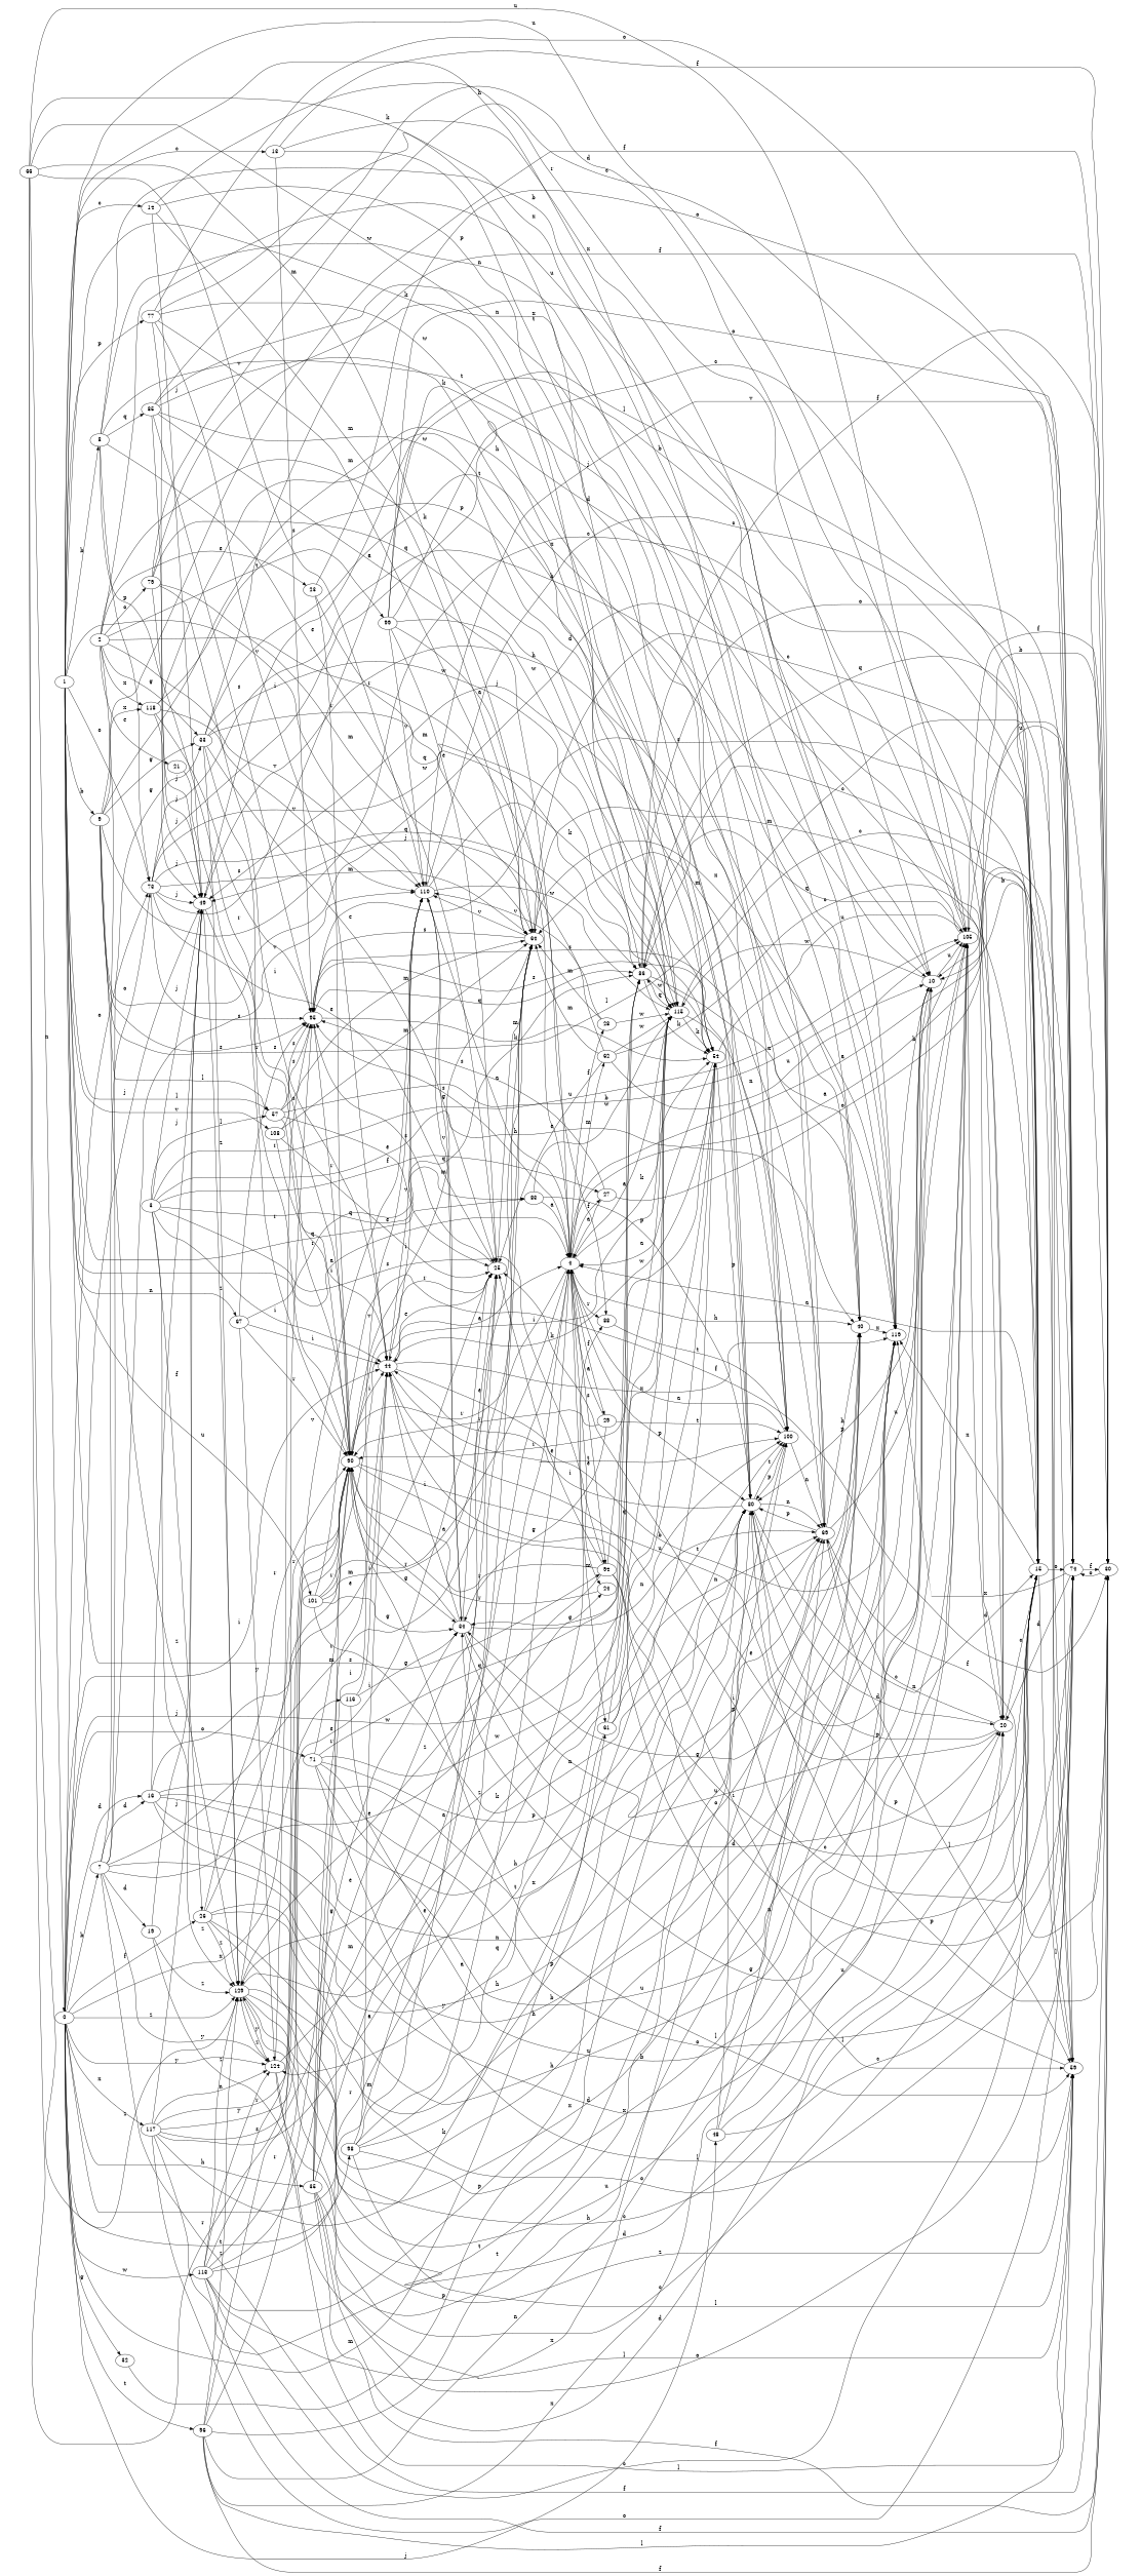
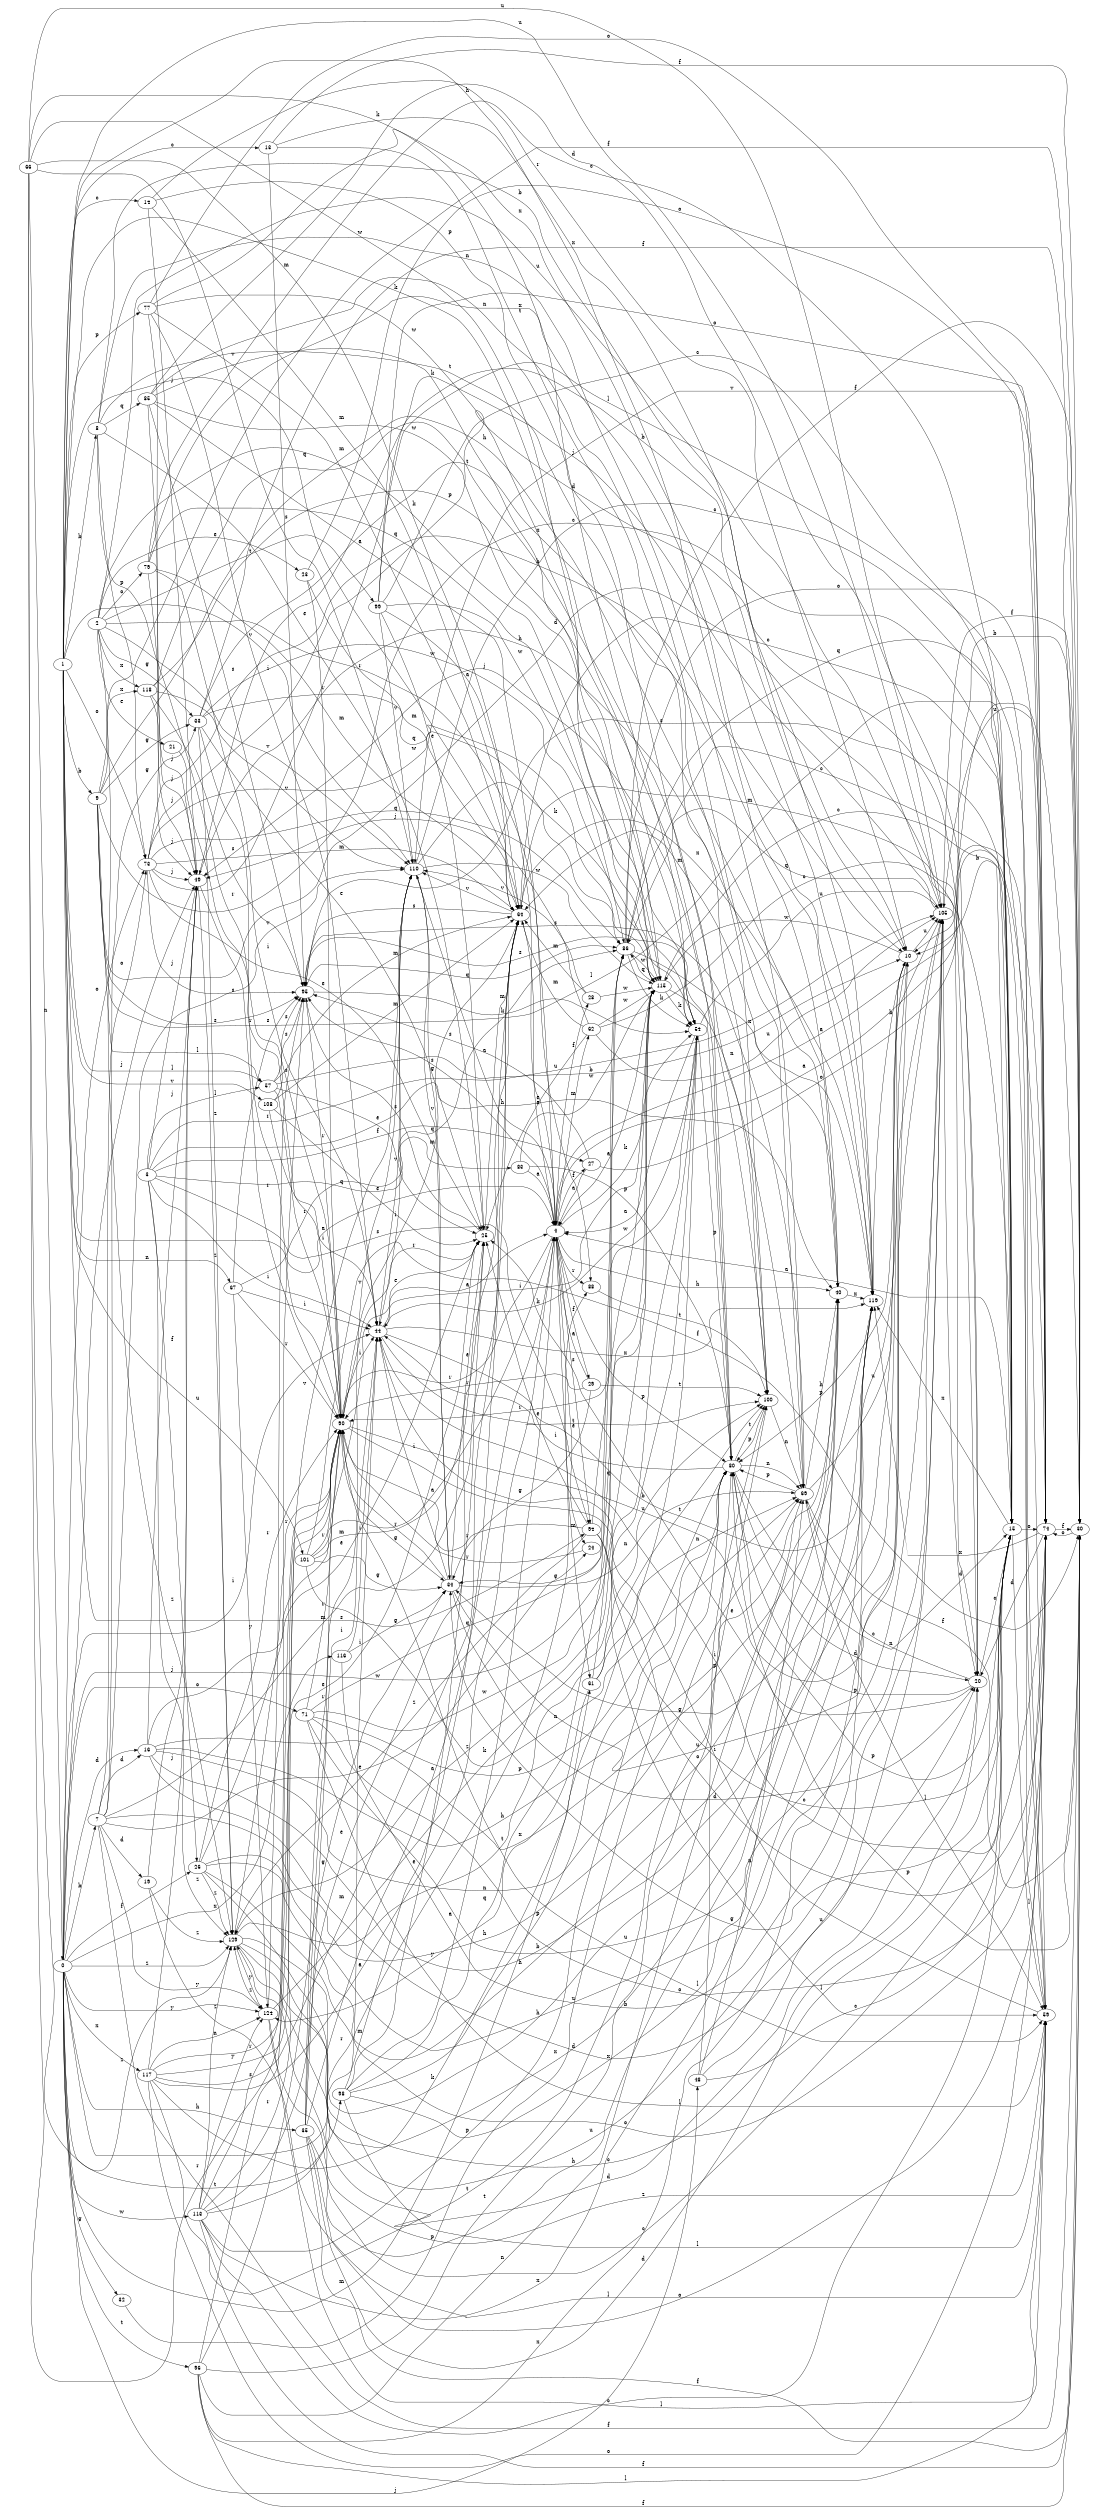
  strict digraph {
    rankdir=LR
    0
    7
    16
    26
    32
    35
    44
    48
    49
    61
    71
    73
    88
    96
    98
    113
    115
    116
    117
    124
    129
    40
    110
    33
    24
    19
    30
    64
    10
    69
    20
    119
    105
    90
    25
    15
    74
    80
    4
    54
    100
    86
    66
    59
    95
    34
    1
    8
    9
    13
    14
    57
    67
    77
    83
    94
    101
    108
    27
    28
    29
    62
    85
    118
    2
    21
    23
    79
    99
    3
    0 -> 7 [label=b]
    0 -> 16 [label=d]
    0 -> 26 [label=f]
    0 -> 32 [label=g]
    0 -> 35 [label=h]
    0 -> 44 [label=i]
    0 -> 48 [label=j]
    0 -> 49 [label=j]
    0 -> 61 [label=m]
    0 -> 71 [label=o]
    0 -> 73 [label=o]
    0 -> 88 [label=r]
    0 -> 96 [label=t]
    0 -> 98 [label=t]
    0 -> 113 [label=w]
    0 -> 115 [label=w]
    0 -> 116 [label=x]
    0 -> 117 [label=x]
    0 -> 124 [label=y]
    0 -> 129 [label=z]
    7 -> 16 [label=d]
    7 -> 73 [label=o]
    7 -> 124 [label=y]
    7 -> 40 [label=h]
    7 -> 110 [label=v]
    7 -> 33 [label=g]
    7 -> 24 [label=e]
    7 -> 19 [label=d]
    7 -> 30 [label=f]
    7 -> 64 [label=m]
    16 -> 49 [label=j]
    16 -> 40 [label=h]
    16 -> 64 [label=m]
    16 -> 10 [label=b]
    16 -> 69 [label=n]
    16 -> 20 [label=d]
    16 -> 119 [label=x]
    26 -> 129 [label=z]
    26 -> 40 [label=h]
    26 -> 105 [label=u]
    26 -> 90 [label=r]
    26 -> 25 [label=e]
    26 -> 15 [label=c]
    26 -> 74 [label=o]
    32 -> 80 [label=p]
    35 -> 44 [label=i]
    35 -> 40 [label=h]
    35 -> 110 [label=v]
    35 -> 30 [label=f]
    35 -> 20 [label=d]
    35 -> 90 [label=r]
    35 -> 74 [label=o]
    35 -> 4 [label=a]
    44 -> 110 [label=v]
    44 -> 10 [label=b]
    44 -> 119 [label=x]
    44 -> 4 [label=a]
    44 -> 54 [label=k]
    44 -> 100 [label=t]
    48 -> 69 [label=n]
    48 -> 105 [label=u]
    48 -> 15 [label=c]
    48 -> 80 [label=p]
    49 -> 129 [label=z]
    49 -> 40 [label=h]
    49 -> 90 [label=r]
    61 -> 124 [label=y]
    61 -> 69 [label=n]
    61 -> 100 [label=t]
    61 -> 86 [label=q]
    71 -> 115 [label=w]
    71 -> 105 [label=u]
    71 -> 90 [label=r]
    71 -> 74 [label=o]
    71 -> 80 [label=p]
    71 -> 86 [label=q]
    71 -> 59 [label=l]
    73 -> 49 [label=j]
    73 -> 115 [label=w]
    73 -> 64 [label=m]
    73 -> 10 [label=b]
    73 -> 20 [label=d]
    73 -> 25 [label=e]
    73 -> 86 [label=q]
    73 -> 59 [label=l]
    73 -> 95 [label=s]
    88 -> 100 [label=t]
-   96 -> 129 [label=z]
    96 -> 110 [label=v]
    96 -> 30 [label=f]
    96 -> 69 [label=n]
    96 -> 119 [label=x]
    96 -> 100 [label=t]
    96 -> 59 [label=l]
    96 -> 34 [label=g]
    98 -> 44 [label=i]
    98 -> 119 [label=x]
    98 -> 25 [label=e]
    98 -> 80 [label=p]
    98 -> 4 [label=a]
    98 -> 86 [label=q]
    98 -> 59 [label=l]
    113 -> 124 [label=y]
    113 -> 129 [label=z]
    113 -> 30 [label=f]
    113 -> 64 [label=m]
    113 -> 119 [label=x]
    113 -> 90 [label=r]
    113 -> 25 [label=e]
    113 -> 15 [label=c]
    113 -> 80 [label=p]
    113 -> 95 [label=s]
    115 -> 44 [label=i]
    115 -> 69 [label=n]
    115 -> 15 [label=c]
    115 -> 4 [label=a]
    115 -> 54 [label=k]
    115 -> 86 [label=q]
    115 -> 34 [label=g]
    116 -> 44 [label=i]
    116 -> 10 [label=b]
    116 -> 34 [label=g]
    117 -> 49 [label=j]
    117 -> 124 [label=n]
    117 -> 64 [label=m]
    117 -> 90 [label=r]
    117 -> 25 [label=e]
    117 -> 74 [label=o]
    117 -> 4 [label=a]
    117 -> 54 [label=k]
    117 -> 100 [label=t]
    124 -> 129 [label=z]
    124 -> 15 [label=c]
    124 -> 54 [label=k]
    124 -> 59 [label=l]
    124 -> 95 [label=s]
    129 -> 124 [label=y]
    129 -> 40 [label=h]
    129 -> 20 [label=d]
    129 -> 119 [label=x]
    129 -> 105 [label=u]
    129 -> 90 [label=r]
    129 -> 100 [label=t]
    40 -> 64 [label=m]
    40 -> 119 [label=x]
    110 -> 44 [label=i]
    110 -> 115 [label=w]
    110 -> 15 [label=c]
    110 -> 4 [label=a]
    110 -> 54 [label=k]
    110 -> 34 [label=g]
    33 -> 115 [label=w]
    33 -> 129 [label=z]
    33 -> 30 [label=f]
    33 -> 119 [label=x]
    33 -> 90 [label=r]
    33 -> 25 [label=e]
    33 -> 86 [label=q]
    24 -> 90 [label=r]
    19 -> 49 [label=j]
    19 -> 129 [label=z]
    19 -> 59 [label=l]
    30 -> 10 [label=b]
    30 -> 74 [label=o]
    30 -> 80 [label=p]
    30 -> 4 [label=a]
    64 -> 110 [label=v]
    64 -> 119 [label=x]
    64 -> 15 [label=c]
    64 -> 95 [label=s]
    10 -> 115 [label=w]
    10 -> 105 [label=u]
    10 -> 80 [label=p]
    10 -> 34 [label=g]
    69 -> 40 [label=h]
    69 -> 30 [label=f]
    69 -> 105 [label=u]
    69 -> 80 [label=p]
    69 -> 59 [label=l]
    69 -> 95 [label=s]
    20 -> 64 [label=m]
    20 -> 69 [label=n]
    20 -> 25 [label=e]
    20 -> 15 [label=c]
    20 -> 80 [label=p]
    119 -> 10 [label=b]
    105 -> 49 [label=j]
    105 -> 30 [label=f]
    105 -> 20 [label=d]
    105 -> 86 [label=q]
    90 -> 44 [label=i]
    90 -> 64 [label=m]
    90 -> 105 [label=u]
    90 -> 74 [label=o]
    90 -> 59 [label=l]
    90 -> 34 [label=g]
    25 -> 64 [label=m]
    25 -> 90 [label=r]
    25 -> 95 [label=s]
    15 -> 119 [label=x]
    15 -> 74 [label=o]
    15 -> 80 [label=p]
    15 -> 4 [label=a]
    15 -> 59 [label=l]
    15 -> 95 [label=s]
    15 -> 34 [label=g]
    74 -> 44 [label=i]
    74 -> 110 [label=v]
    74 -> 30 [label=f]
    74 -> 20 [label=d]
    74 -> 119 [label=x]
    74 -> 105 [label=u]
    74 -> 4 [label=a]
    80 -> 44 [label=i]
    80 -> 69 [label=n]
    80 -> 20 [label=d]
    80 -> 15 [label=c]
    80 -> 100 [label=t]
    80 -> 95 [label=s]
    4 -> 61 [label=m]
    4 -> 88 [label=r]
    4 -> 40 [label=h]
    4 -> 24 [label=e]
    4 -> 90 [label=r]
    4 -> 80 [label=p]
    4 -> 54 [label=k]
    4 -> 95 [label=s]
    4 -> 94 [label=s]
    4 -> 27 [label=f]
    4 -> 28 [label=f]
    4 -> 29 [label=f]
    4 -> 62 [label=m]
    54 -> 129 [label=z]
    54 -> 105 [label=u]
    54 -> 90 [label=r]
    54 -> 80 [label=p]
    54 -> 4 [label=a]
    100 -> 49 [label=j]
    100 -> 69 [label=n]
    100 -> 80 [label=p]
-   100 -> 4 [label=a]
+   64 -> 4 [label=a]
    86 -> 115 [label=w]
    86 -> 30 [label=f]
    86 -> 119 [label=x]
    86 -> 15 [label=c]
    86 -> 74 [label=o]
    86 -> 54 [label=k]
    66 -> 0 [label=n]
    66 -> 115 [label=w]
    66 -> 129 [label=z]
    66 -> 110 [label=v]
    66 -> 64 [label=m]
    66 -> 105 [label=u]
    66 -> 90 [label=r]
    66 -> 54 [label=k]
    59 -> 44 [label=i]
    59 -> 129 [label=z]
    59 -> 10 [label=b]
    59 -> 86 [label=q]
    95 -> 90 [label=r]
    95 -> 54 [label=k]
    95 -> 86 [label=q]
    34 -> 44 [label=i]
    34 -> 110 [label=v]
    34 -> 69 [label=n]
    34 -> 20 [label=d]
    34 -> 105 [label=u]
    34 -> 90 [label=r]
    34 -> 25 [label=e]
    1 -> 73 [label=o]
    1 -> 40 [label=h]
    1 -> 110 [label=v]
    1 -> 105 [label=u]
    1 -> 4 [label=a]
    1 -> 54 [label=k]
    1 -> 8 [label=b]
    1 -> 9 [label=b]
    1 -> 13 [label=c]
    1 -> 14 [label=c]
    1 -> 57 [label=l]
    1 -> 67 [label=n]
    1 -> 77 [label=p]
-   1 -> 83 [label=q]
+   1 -> 64 [label=q]
    1 -> 94 [label=s]
    1 -> 101 [label=u]
    1 -> 108 [label=v]
    8 -> 73 [label=o]
    8 -> 10 [label=b]
    8 -> 69 [label=n]
    8 -> 90 [label=r]
    8 -> 25 [label=e]
    8 -> 100 [label=t]
    8 -> 85 [label=q]
    9 -> 40 [label=h]
    9 -> 33 [label=g]
    9 -> 30 [label=f]
    9 -> 20 [label=d]
    9 -> 15 [label=c]
    9 -> 59 [label=l]
    9 -> 95 [label=s]
    9 -> 57 [label=l]
    9 -> 118 [label=x]
    13 -> 30 [label=f]
    13 -> 119 [label=x]
    13 -> 100 [label=t]
    13 -> 95 [label=s]
    14 -> 49 [label=j]
    14 -> 64 [label=m]
    14 -> 10 [label=r]
    14 -> 80 [label=p]
    57 -> 64 [label=m]
    57 -> 10 [label=b]
    57 -> 90 [label=r]
    57 -> 25 [label=e]
    57 -> 95 [label=s]
    67 -> 44 [label=i]
    67 -> 124 [label=y]
    67 -> 90 [label=r]
    67 -> 86 [label=q]
    67 -> 95 [label=s]
    77 -> 44 [label=i]
    77 -> 49 [label=j]
    77 -> 115 [label=w]
    77 -> 64 [label=m]
    77 -> 119 [label=x]
    77 -> 74 [label=o]
    83 -> 115 [label=w]
    83 -> 80 [label=p]
    83 -> 4 [label=a]
    94 -> 115 [label=w]
    94 -> 129 [label=z]
    94 -> 90 [label=r]
    94 -> 25 [label=e]
    94 -> 15 [label=c]
    94 -> 59 [label=l]
    101 -> 30 [label=f]
    101 -> 69 [label=n]
    101 -> 90 [label=r]
    101 -> 25 [label=e]
    101 -> 4 [label=a]
    101 -> 34 [label=g]
    108 -> 44 [label=i]
    108 -> 64 [label=m]
    108 -> 25 [label=e]
    108 -> 95 [label=s]
    27 -> 74 [label=o]
    27 -> 4 [label=a]
    27 -> 95 [label=s]
    28 -> 115 [label=w]
    28 -> 110 [label=v]
    28 -> 64 [label=m]
    29 -> 90 [label=r]
    29 -> 4 [label=a]
    29 -> 100 [label=t]
    29 -> 34 [label=g]
    62 -> 49 [label=j]
    62 -> 115 [label=w]
    62 -> 64 [label=m]
    62 -> 105 [label=u]
    62 -> 25 [label=e]
    62 -> 15 [label=c]
    85 -> 49 [label=j]
    85 -> 115 [label=w]
    85 -> 69 [label=n]
    85 -> 20 [label=d]
    85 -> 4 [label=a]
    85 -> 54 [label=k]
    85 -> 95 [label=s]
    118 -> 49 [label=j]
    118 -> 110 [label=v]
    118 -> 80 [label=p]
    118 -> 100 [label=t]
    118 -> 95 [label=s]
    2 -> 88 [label=r]
    2 -> 129 [label=z]
    2 -> 110 [label=v]
    2 -> 33 [label=g]
    2 -> 105 [label=u]
    2 -> 54 [label=k]
    2 -> 118 [label=x]
    2 -> 21 [label=e]
    2 -> 23 [label=e]
    2 -> 79 [label=p]
    2 -> 99 [label=t]
    21 -> 90 [label=r]
    23 -> 64 [label=m]
    23 -> 90 [label=r]
    23 -> 74 [label=o]
    79 -> 44 [label=i]
    79 -> 49 [label=j]
    79 -> 64 [label=m]
    79 -> 119 [label=x]
    79 -> 15 [label=c]
    79 -> 86 [label=q]
    99 -> 115 [label=w]
    99 -> 110 [label=v]
    99 -> 10 [label=b]
    99 -> 25 [label=e]
    99 -> 15 [label=c]
    99 -> 74 [label=o]
    99 -> 4 [label=a]
    3 -> 26 [label=f]
    3 -> 44 [label=i]
    3 -> 49 [label=j]
    3 -> 129 [label=z]
    3 -> 40 [label=h]
    3 -> 105 [label=u]
    3 -> 57 [label=l]
    3 -> 83 [label=q]
    3 -> 94 [label=s]
    3 -> 27 [label=f]
  }
